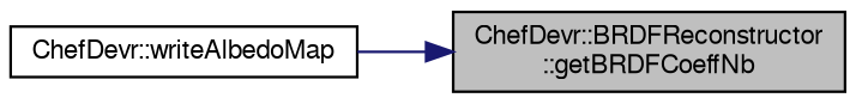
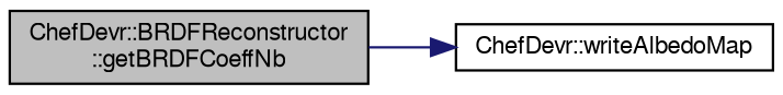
  digraph {
    rankdir=RL
    node [color=black fontname=FreeSans fontsize=10 shape=record style=filled]
    n1 [fillcolor=grey75 fontcolor=black height=0.2 label="ChefDevr::BRDFReconstructor\l::getBRDFCoeffNb" width=0.4]
    n2 [fillcolor=white height=0.2 label="ChefDevr::writeAlbedoMap" width=0.4]
-   n1 -> n2 [color=midnightblue dir=back fontname=FreeSans fontsize=10 labelfontname=FreeSans labelfontsize=10 style=solid]
+   n2 -> n1 [color=midnightblue dir=back fontname=FreeSans fontsize=10 labelfontname=FreeSans labelfontsize=10 style=solid]
  }
